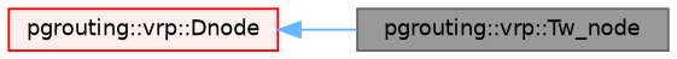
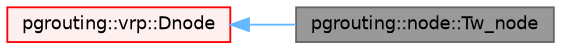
  digraph {
    rankdir=LR
    node [fontname=Helvetica fontsize=10 shape=box style=filled]
-   n1 [color=gray40 fillcolor=grey60 fontcolor=black height=0.2 label="pgrouting::vrp::Tw_node" width=0.4]
+   n1 [color=gray40 fillcolor=grey60 fontcolor=black height=0.2 label="pgrouting::node::Tw_node" width=0.4]
    n2 [color=red fillcolor="#FFF0F0" height=0.2 label="pgrouting::vrp::Dnode" width=0.4]
    n2 -> n1 [color=steelblue1 dir=back fontname=Helvetica fontsize=10 labelfontname=Helvetica labelfontsize=10 style=solid]
  }
